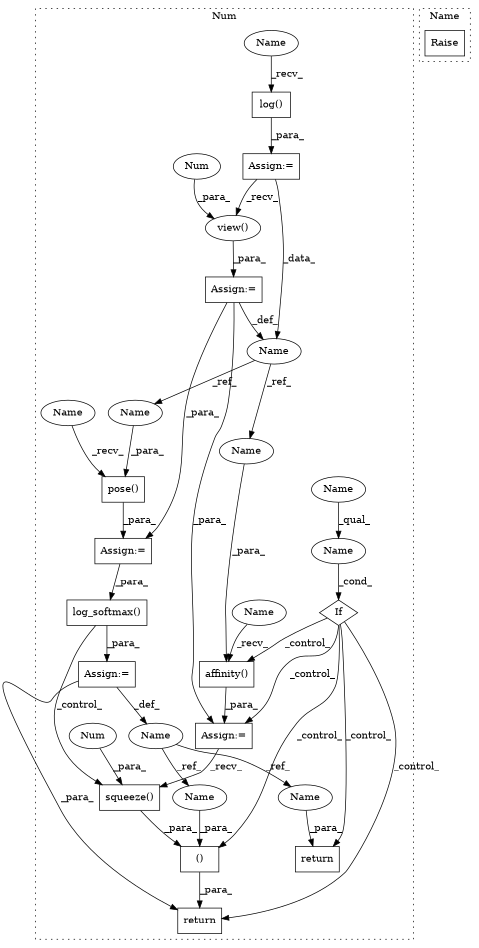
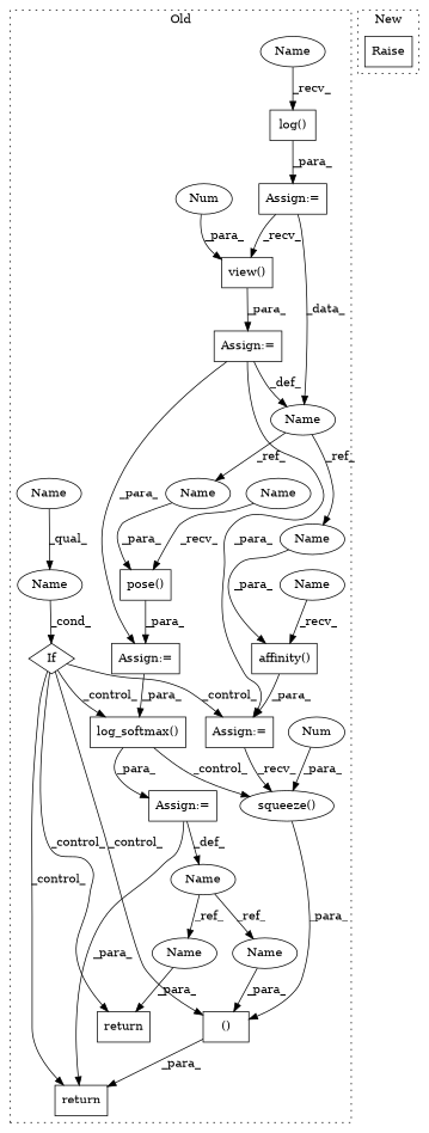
  digraph {
    node [a=87 l=3 s=17556 shape=box]
    n1 [a=75 l="10,1" label="pose()" s="17448,17459"]
    n2 [a=54 l=22 label="()" s=17794]
    n3 [a=96 l="3,14" label=If s="17553,17577" shape=diamond]
    n4 [a=75 l="14,1" label="log()" s="17245,17260"]
-   n5 [a=75 l="7,1" label="view()" s="17393,17426" shape=ellipse]
+   n5 [a=75 l="7,1" label="view()" s="17393,17426"]
    n6 [l=21 label=Name shape=ellipse]
    n7 [a=75 l="14,1" label="affinity()" s="17602,17617"]
    n8 [l=1 label=Name s=17389 shape=ellipse]
    n9 [l=8 label=Name s=17502 shape=ellipse]
    n10 [a=93 l=7 label=return s=17843]
    n11 [a=76 l=2 label=Num s=17400 shape=ellipse]
    n12 [a=68 label="Assign:=" s=17510]
    n13 [a=68 label="Assign:=" s=17242]
    n14 [a=68 label="Assign:=" s=17390]
    n15 [a=68 label="Assign:=" s=17599]
    n16 [a=68 label="Assign:=" s=17445]
    n17 [a=93 l=7 label=return s=17779]
    n18 [a=75 l="14,8" label="log_softmax()" s="17513,17535"]
-   n19 [a=75 l="17,1" label="squeeze()" s="17796,17815"]
+   n19 [a=75 l="17,1" label="squeeze()" s="17796,17815" shape=ellipse]
    n20 [a=76 l=2 label=Num s=17813 shape=ellipse]
    n21 [l=8 label=Name s=17786 shape=ellipse]
    n22 [l=8 label=Name s=17850 shape=ellipse]
    n23 [l=1 label=Name s=17616 shape=ellipse]
    n24 [l=1 label=Name s=17458 shape=ellipse]
    n25 [l=4 label=Name s=17448 shape=ellipse]
    n26 [l=4 label=Name shape=ellipse]
    n27 [l=4 label=Name s=17602 shape=ellipse]
    n28 [l=4 label=Name s=17245 shape=ellipse]
    n29 [a=91 l=6 label=Raise s=20514]
    subgraph cluster_1 {
-     label=Num
+     label=Old
      style=dotted
      n1
      n2
      n3
      n4
      n5
      n6
      n7
      n8
      n9
      n10
      n11
      n12
      n13
      n14
      n15
      n16
      n17
      n18
      n19
      n20
      n21
      n22
      n23
      n24
      n25
      n26
      n27
      n28
    }
    subgraph cluster_2 {
-     label=Name
+     label=New
      style=dotted
      n29
    }
    n1 -> n16 [label=_para_]
    n2 -> n17 [label=_para_]
    n3 -> n2 [label=_control_]
-   n3 -> n7 [label=_control_]
+   n3 -> n18 [label=_control_]
    n3 -> n10 [label=_control_]
    n3 -> n15 [label=_control_]
    n3 -> n17 [label=_control_]
    n4 -> n13 [label=_para_]
    n5 -> n14 [label=_para_]
    n6 -> n3 [label=_cond_]
    n7 -> n15 [label=_para_]
    n8 -> n23 [label=_ref_]
    n8 -> n24 [label=_ref_]
    n9 -> n21 [label=_ref_]
    n9 -> n22 [label=_ref_]
    n11 -> n5 [label=_para_]
    n12 -> n9 [label=_def_]
    n12 -> n17 [label=_para_]
    n13 -> n5 [label=_recv_]
    n13 -> n8 [label=_data_]
    n14 -> n8 [label=_def_]
    n14 -> n15 [label=_para_]
    n14 -> n16 [label=_para_]
    n15 -> n19 [label=_recv_]
    n16 -> n18 [label=_para_]
    n18 -> n12 [label=_para_]
    n18 -> n19 [label=_control_]
    n19 -> n2 [label=_para_]
    n20 -> n19 [label=_para_]
    n21 -> n2 [label=_para_]
    n22 -> n10 [label=_para_]
    n23 -> n7 [label=_para_]
    n24 -> n1 [label=_para_]
    n25 -> n1 [label=_recv_]
    n26 -> n6 [label=_qual_]
    n27 -> n7 [label=_recv_]
    n28 -> n4 [label=_recv_]
  }
